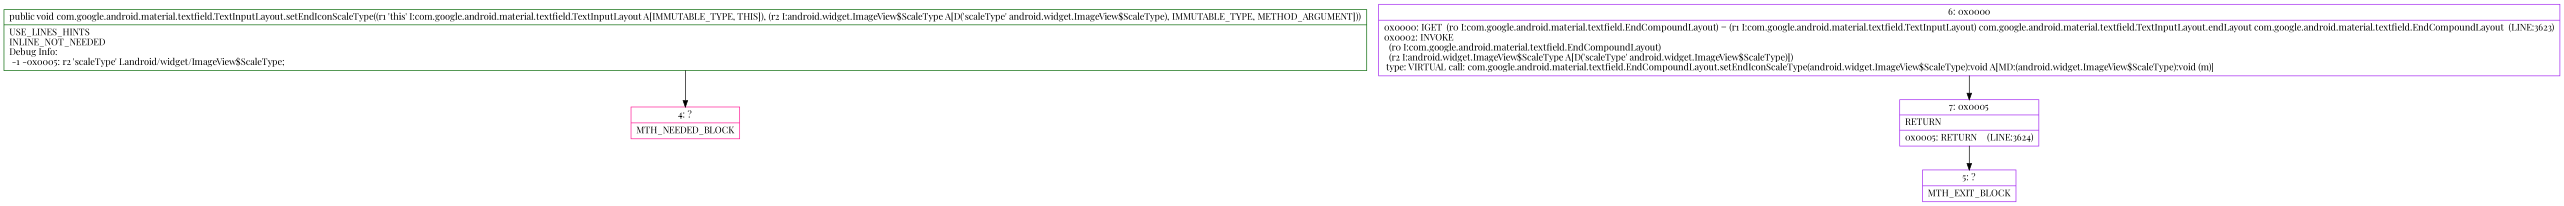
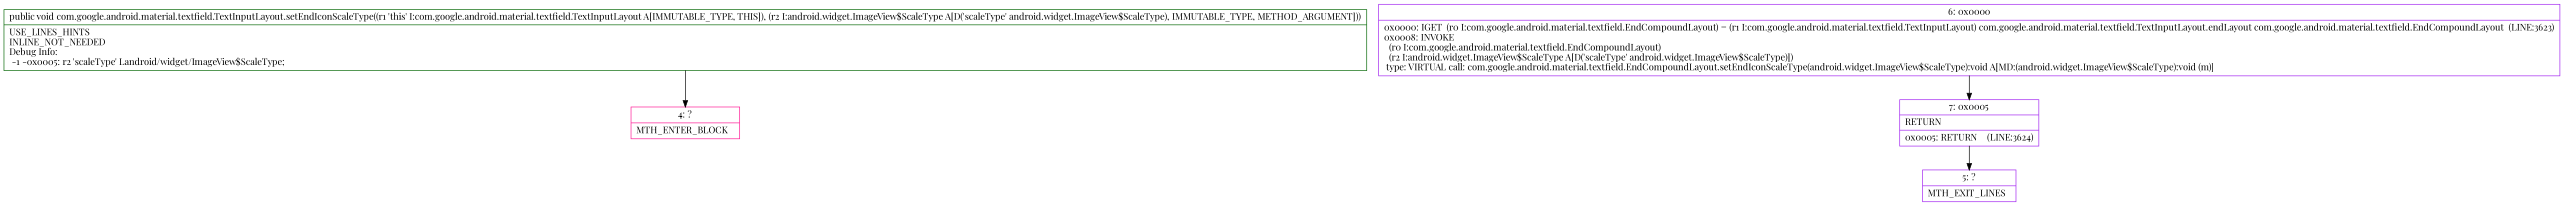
  digraph {
    fontname="Playfair Display"
    node [color=purple fontname="Playfair Display" shape=record]
    edge [fontname="Playfair Display" style=solid]
-   n1 [color=deeppink label="{4\:\ ?|MTH_NEEDED_BLOCK\l}"]
-   n2 [label="{6\:\ 0x0000|0x0000: IGET  (r0 I:com.google.android.material.textfield.EndCompoundLayout) = (r1 I:com.google.android.material.textfield.TextInputLayout) com.google.android.material.textfield.TextInputLayout.endLayout com.google.android.material.textfield.EndCompoundLayout  (LINE:3623)\l0x0002: INVOKE  \l  (r0 I:com.google.android.material.textfield.EndCompoundLayout)\l  (r2 I:android.widget.ImageView$ScaleType A[D('scaleType' android.widget.ImageView$ScaleType)])\l type: VIRTUAL call: com.google.android.material.textfield.EndCompoundLayout.setEndIconScaleType(android.widget.ImageView$ScaleType):void A[MD:(android.widget.ImageView$ScaleType):void (m)]\l}"]
+   n1 [color=deeppink label="{4\:\ ?|MTH_ENTER_BLOCK\l}"]
+   n2 [label="{6\:\ 0x0000|0x0000: IGET  (r0 I:com.google.android.material.textfield.EndCompoundLayout) = (r1 I:com.google.android.material.textfield.TextInputLayout) com.google.android.material.textfield.TextInputLayout.endLayout com.google.android.material.textfield.EndCompoundLayout  (LINE:3623)\l0x0008: INVOKE  \l  (r0 I:com.google.android.material.textfield.EndCompoundLayout)\l  (r2 I:android.widget.ImageView$ScaleType A[D('scaleType' android.widget.ImageView$ScaleType)])\l type: VIRTUAL call: com.google.android.material.textfield.EndCompoundLayout.setEndIconScaleType(android.widget.ImageView$ScaleType):void A[MD:(android.widget.ImageView$ScaleType):void (m)]\l}"]
    n3 [label="{7\:\ 0x0005|RETURN\l|0x0005: RETURN    (LINE:3624)\l}"]
-   n4 [label="{5\:\ ?|MTH_EXIT_BLOCK\l}"]
+   n4 [label="{5\:\ ?|MTH_EXIT_LINES\l}"]
    n5 [color=darkgreen label="{public void com.google.android.material.textfield.TextInputLayout.setEndIconScaleType((r1 'this' I:com.google.android.material.textfield.TextInputLayout A[IMMUTABLE_TYPE, THIS]), (r2 I:android.widget.ImageView$ScaleType A[D('scaleType' android.widget.ImageView$ScaleType), IMMUTABLE_TYPE, METHOD_ARGUMENT]))  | USE_LINES_HINTS\lINLINE_NOT_NEEDED\lDebug Info:\l  \-1 \-0x0005: r2 'scaleType' Landroid\/widget\/ImageView$ScaleType;\l}"]
    n2 -> n3
    n3 -> n4
    n5 -> n1
  }
